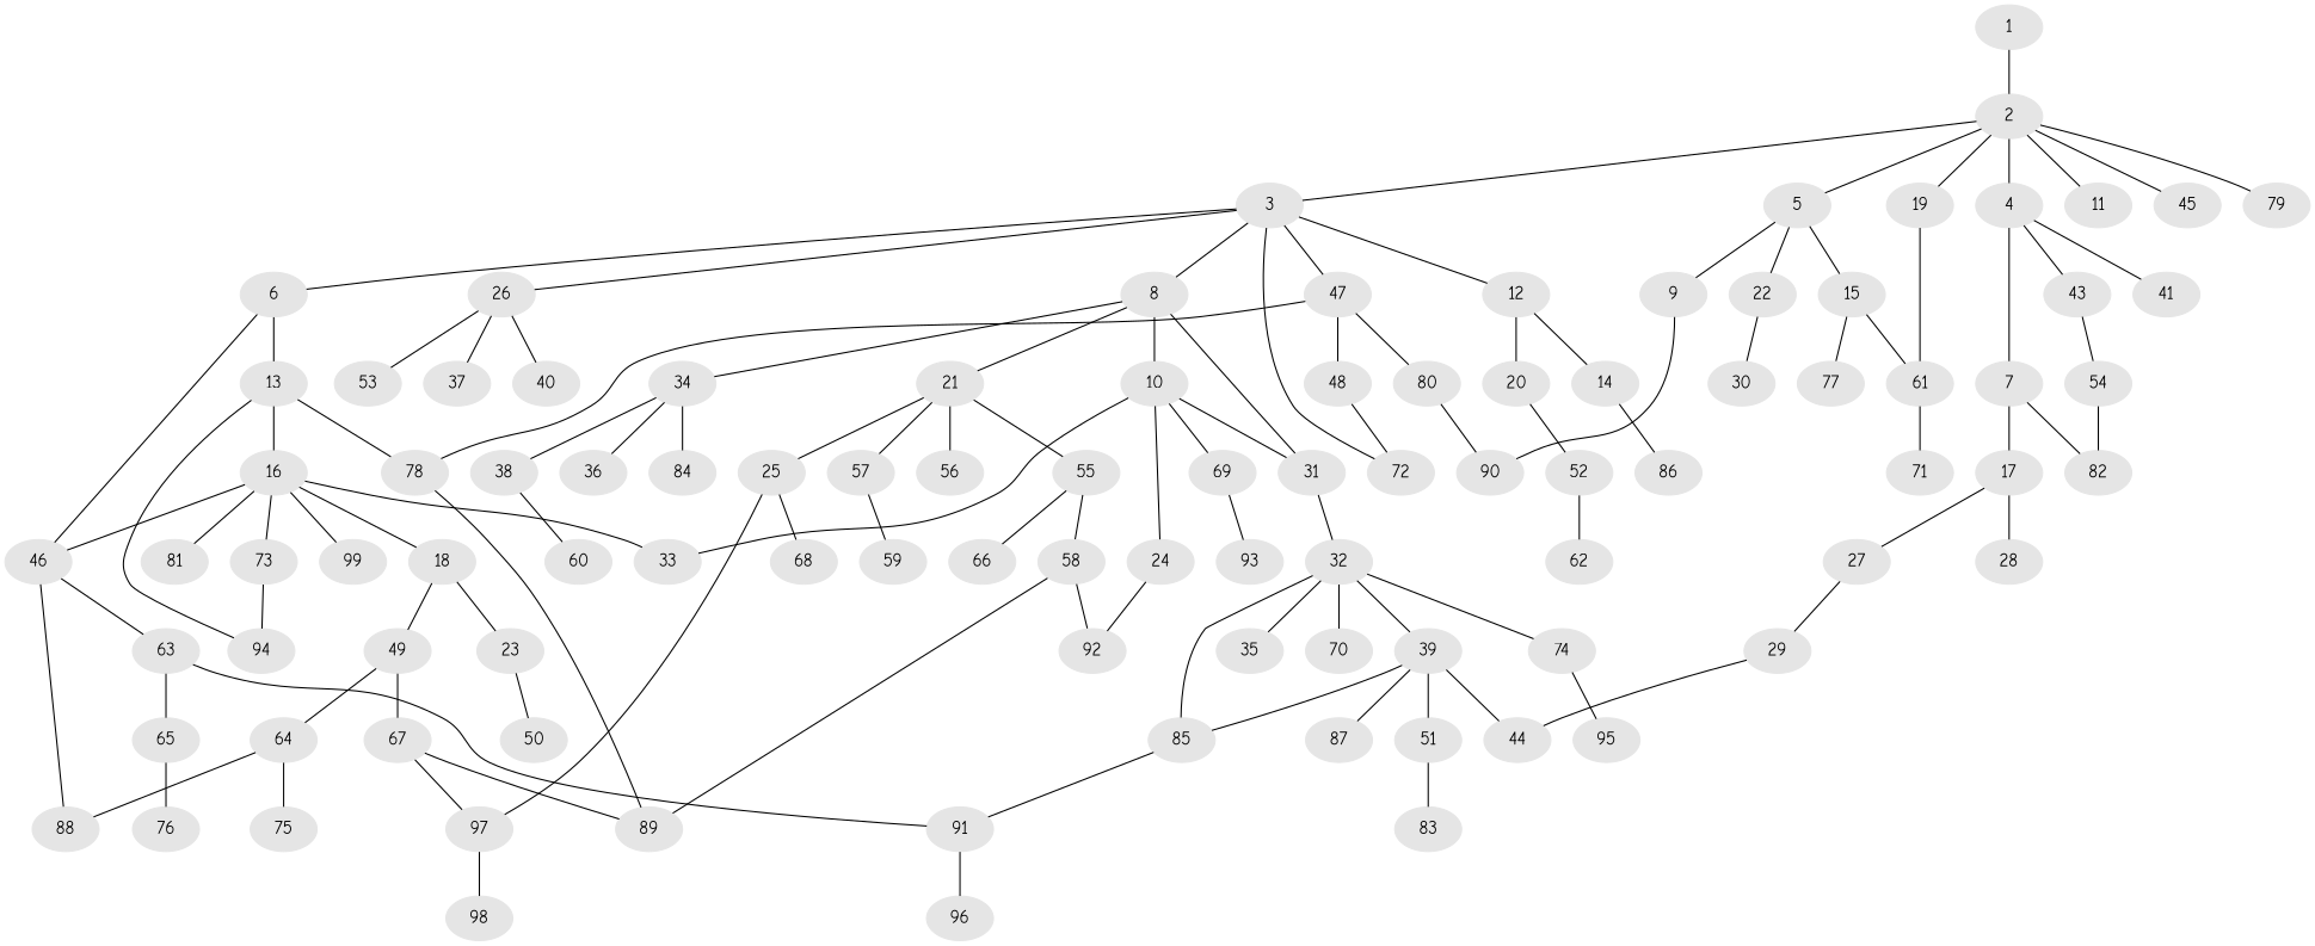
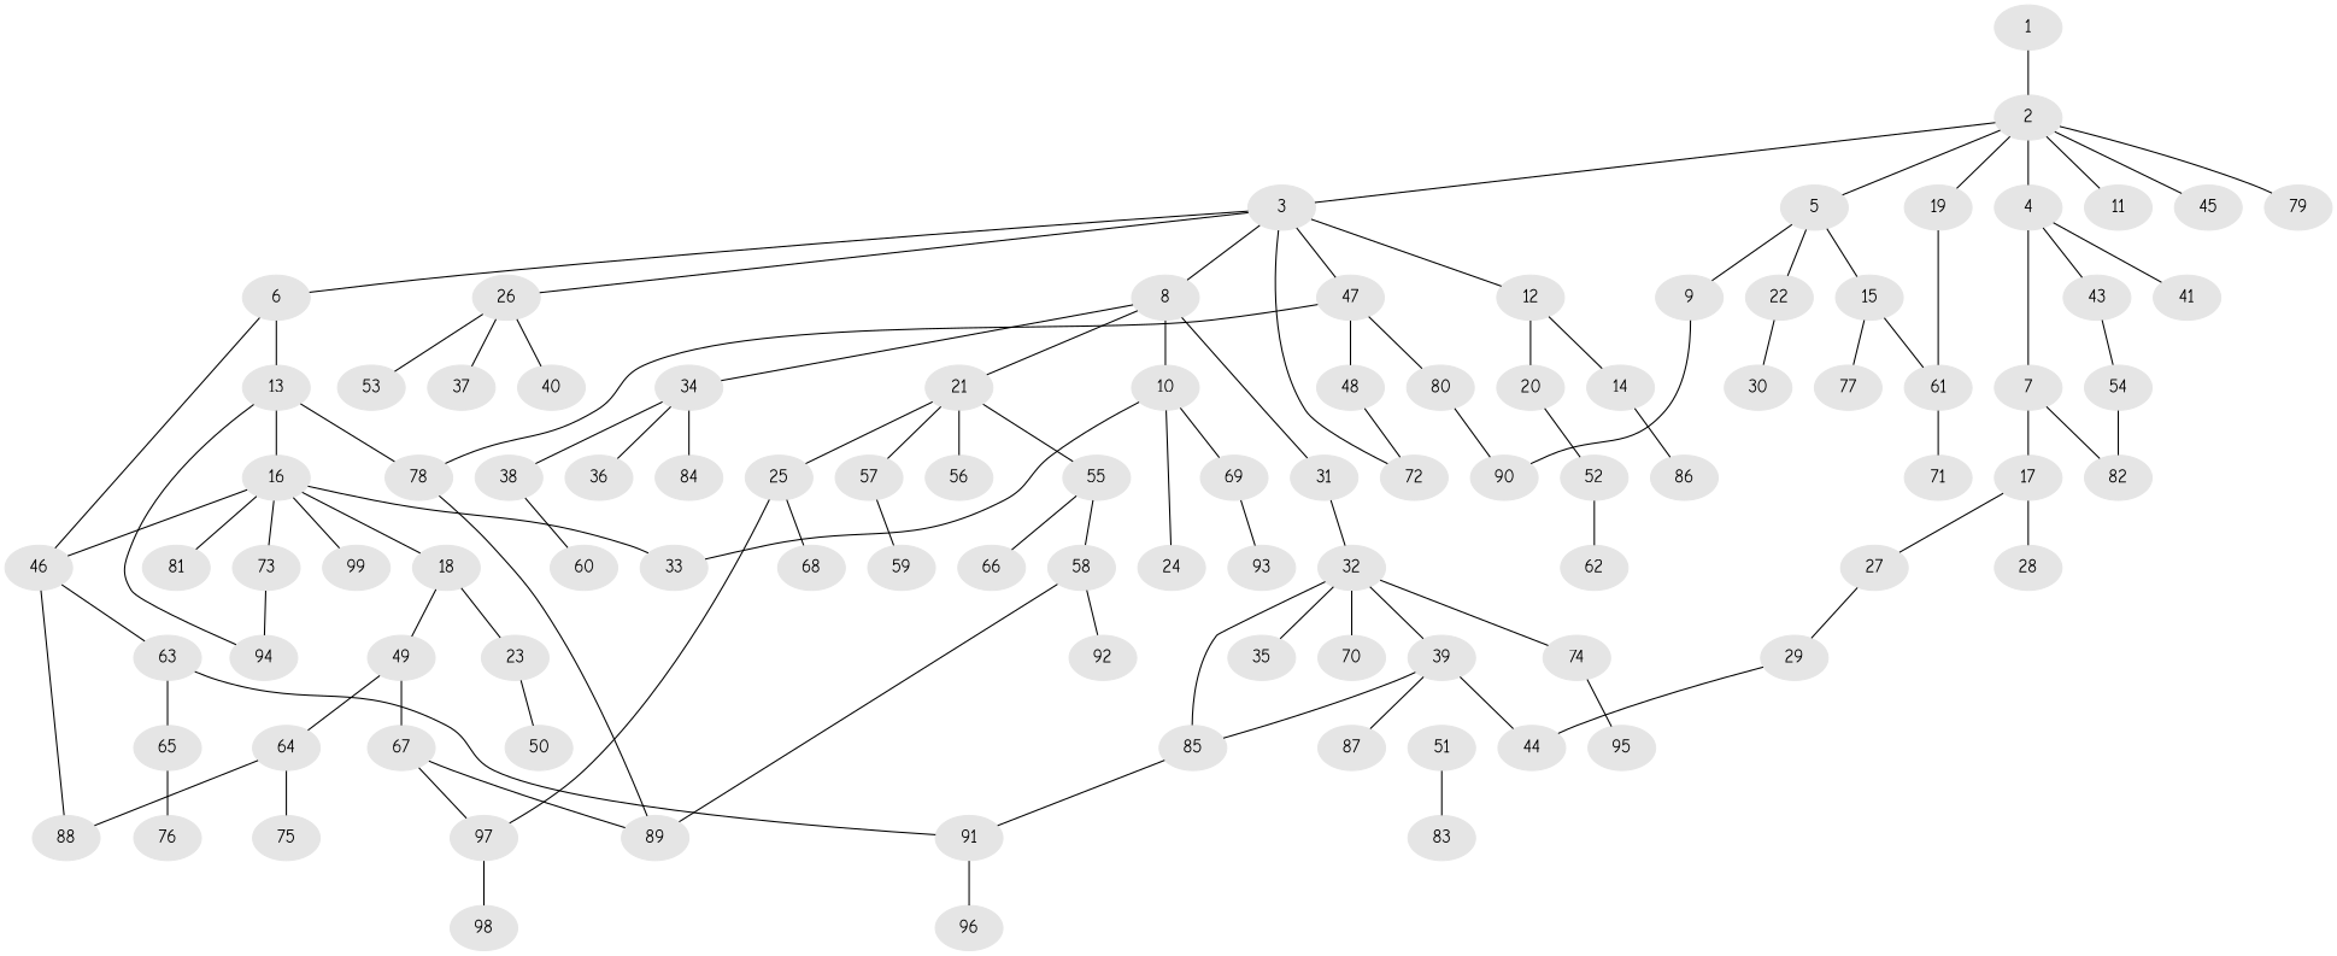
  graph {
    fontname="Comic Neue"
    node [color=gray90 fontname="Comic Neue" style=filled]
    edge [fontname="Comic Neue"]
    1
    2
    3
    4
    5
    11
    19
    45
    79
    6
    8
    12
    26
    47
    72
    7
    41
    43
    9
    15
    22
    61
    13
    46
    10
    21
    34
    31
    14
    20
    37
    40
    53
    78
    48
    80
    17
    82
    54
    90
    77
    30
    16
    94
    63
    88
    27
    28
    24
    33
    69
    25
    55
    56
    57
    36
    38
    84
    92
    32
    93
    86
    52
    18
    73
    81
    99
    89
    71
    23
    49
    29
    50
    64
    67
    62
    68
    97
    58
    66
    59
    98
    44
    35
    39
    70
    74
    85
    51
    87
    95
    91
    60
    83
    65
    75
    76
    96
    1 -- 2
    2 -- 3
    2 -- 4
    2 -- 5
    2 -- 11
    2 -- 19
    2 -- 45
    2 -- 79
    3 -- 6
    3 -- 8
    3 -- 12
    3 -- 26
    3 -- 47
    3 -- 72
    4 -- 7
    4 -- 41
    4 -- 43
    5 -- 9
    5 -- 15
    5 -- 22
    19 -- 61
    6 -- 13
    6 -- 46
    8 -- 10
    8 -- 21
    8 -- 34
    8 -- 31
    12 -- 14
    12 -- 20
    26 -- 37
    26 -- 40
    26 -- 53
    47 -- 78
    47 -- 48
    47 -- 80
    7 -- 17
    7 -- 82
    43 -- 54
    9 -- 90
    15 -- 61
    15 -- 77
    22 -- 30
    61 -- 71
    13 -- 78
    13 -- 16
    13 -- 94
    46 -- 63
    46 -- 88
-   10 -- 31
    10 -- 24
    10 -- 33
    10 -- 69
    21 -- 25
    21 -- 55
    21 -- 56
    21 -- 57
    34 -- 36
    34 -- 38
    34 -- 84
    31 -- 32
    14 -- 86
    20 -- 52
    78 -- 89
    48 -- 72
    80 -- 90
    17 -- 27
    17 -- 28
    54 -- 82
    16 -- 46
    16 -- 33
    16 -- 18
    16 -- 73
    16 -- 81
    16 -- 99
    63 -- 91
    63 -- 65
    27 -- 29
-   24 -- 92
    69 -- 93
    25 -- 68
    25 -- 97
    55 -- 58
    55 -- 66
    57 -- 59
    38 -- 60
    32 -- 35
    32 -- 39
    32 -- 70
    32 -- 74
    32 -- 85
    52 -- 62
    18 -- 23
    18 -- 49
    73 -- 94
    23 -- 50
    49 -- 64
    49 -- 67
    29 -- 44
    64 -- 88
    64 -- 75
    67 -- 89
    67 -- 97
    97 -- 98
    58 -- 92
    58 -- 89
    39 -- 44
    39 -- 85
-   39 -- 51
    39 -- 87
    74 -- 95
    85 -- 91
    51 -- 83
    91 -- 96
    65 -- 76
  }
